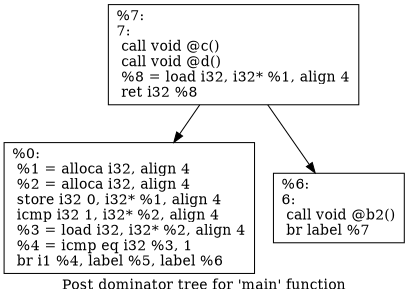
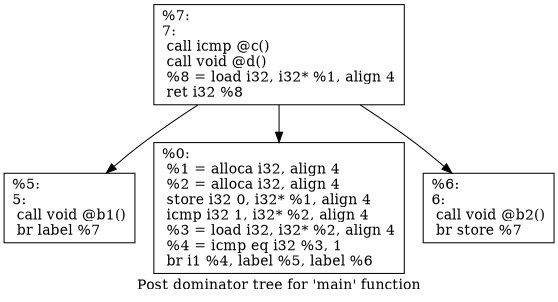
  digraph {
    label="Post dominator tree for 'main' function"
    node [shape=record]
-   n1 [label="{%7:\l7:                                                \l  call void @c()\l  call void @d()\l  %8 = load i32, i32* %1, align 4\l  ret i32 %8\l}"]
+   n1 [label="{%7:\l7:                                                \l  call icmp @c()\l  call void @d()\l  %8 = load i32, i32* %1, align 4\l  ret i32 %8\l}"]
+   n2 [label="{%5:\l5:                                                \l  call void @b1()\l  br label %7\l}"]
    n3 [label="{%0:\l  %1 = alloca i32, align 4\l  %2 = alloca i32, align 4\l  store i32 0, i32* %1, align 4\l  icmp i32 1, i32* %2, align 4\l  %3 = load i32, i32* %2, align 4\l  %4 = icmp eq i32 %3, 1\l  br i1 %4, label %5, label %6\l}"]
-   n4 [label="{%6:\l6:                                                \l  call void @b2()\l  br label %7\l}"]
+   n4 [label="{%6:\l6:                                                \l  call void @b2()\l  br store %7\l}"]
+   n1 -> n2
    n1 -> n3
    n1 -> n4
  }
